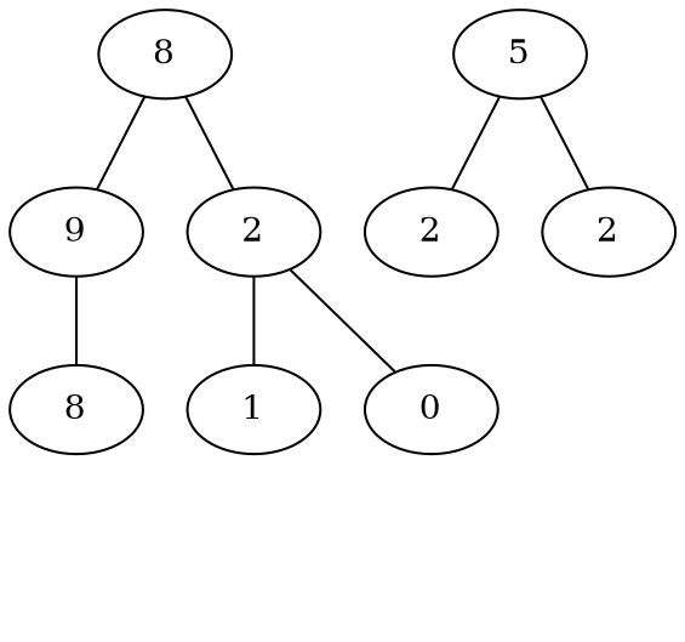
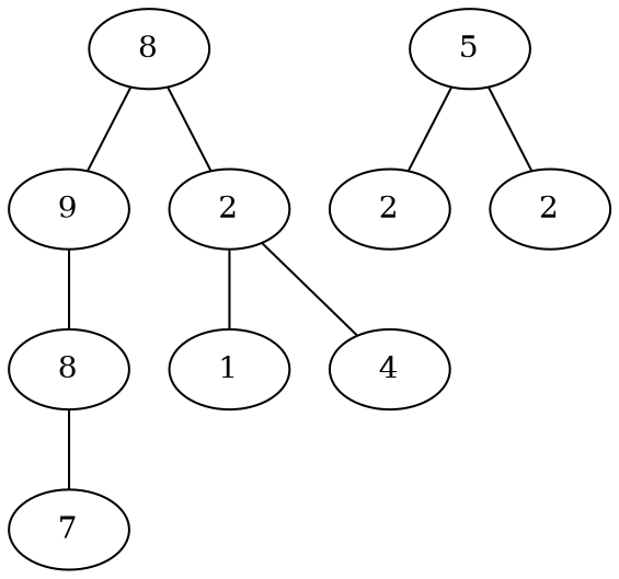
  graph {
    n1 [label=8]
    n2 [label=9]
    n3 [label=2]
    n4 [label=8]
    n5 [label=1]
-   n6 [label=0]
+   n6 [label=4]
    n7 [label=5]
    n8 [label=2]
    n9 [label=2]
+   n10 [label=7]
    n1 -- n2
    n1 -- n3
    n2 -- n4
    n3 -- n5
    n3 -- n6
+   n4 -- n10
    n7 -- n8
    n7 -- n9
  }
